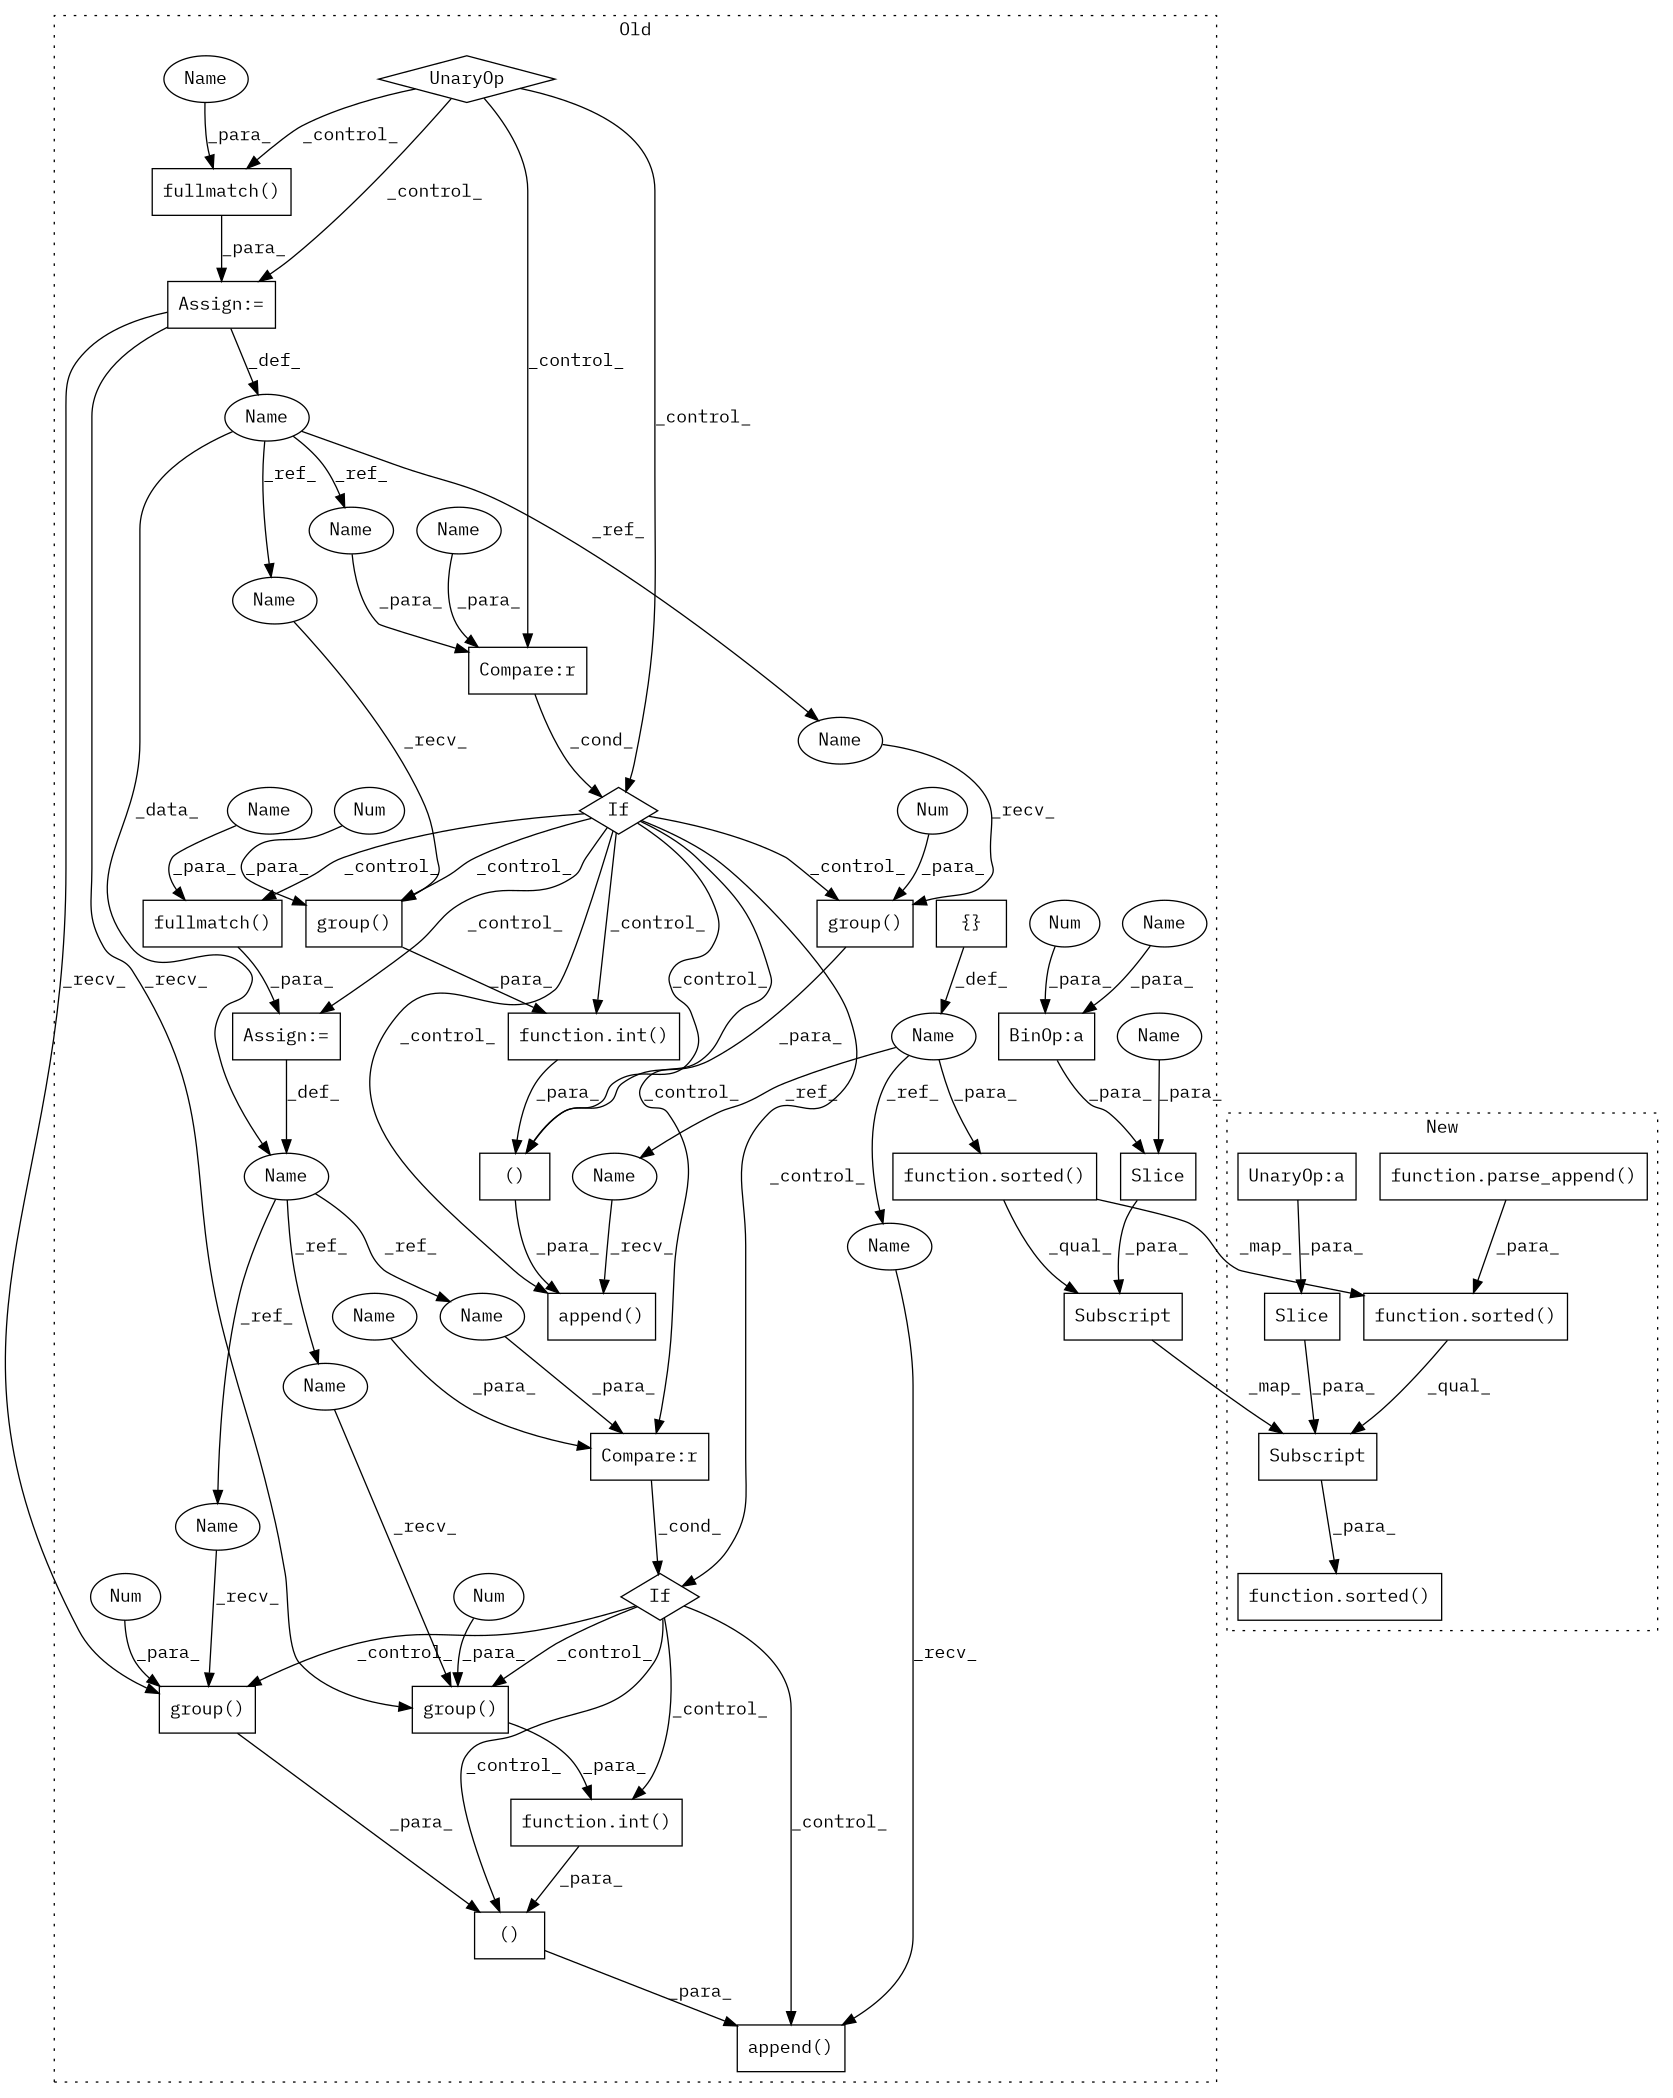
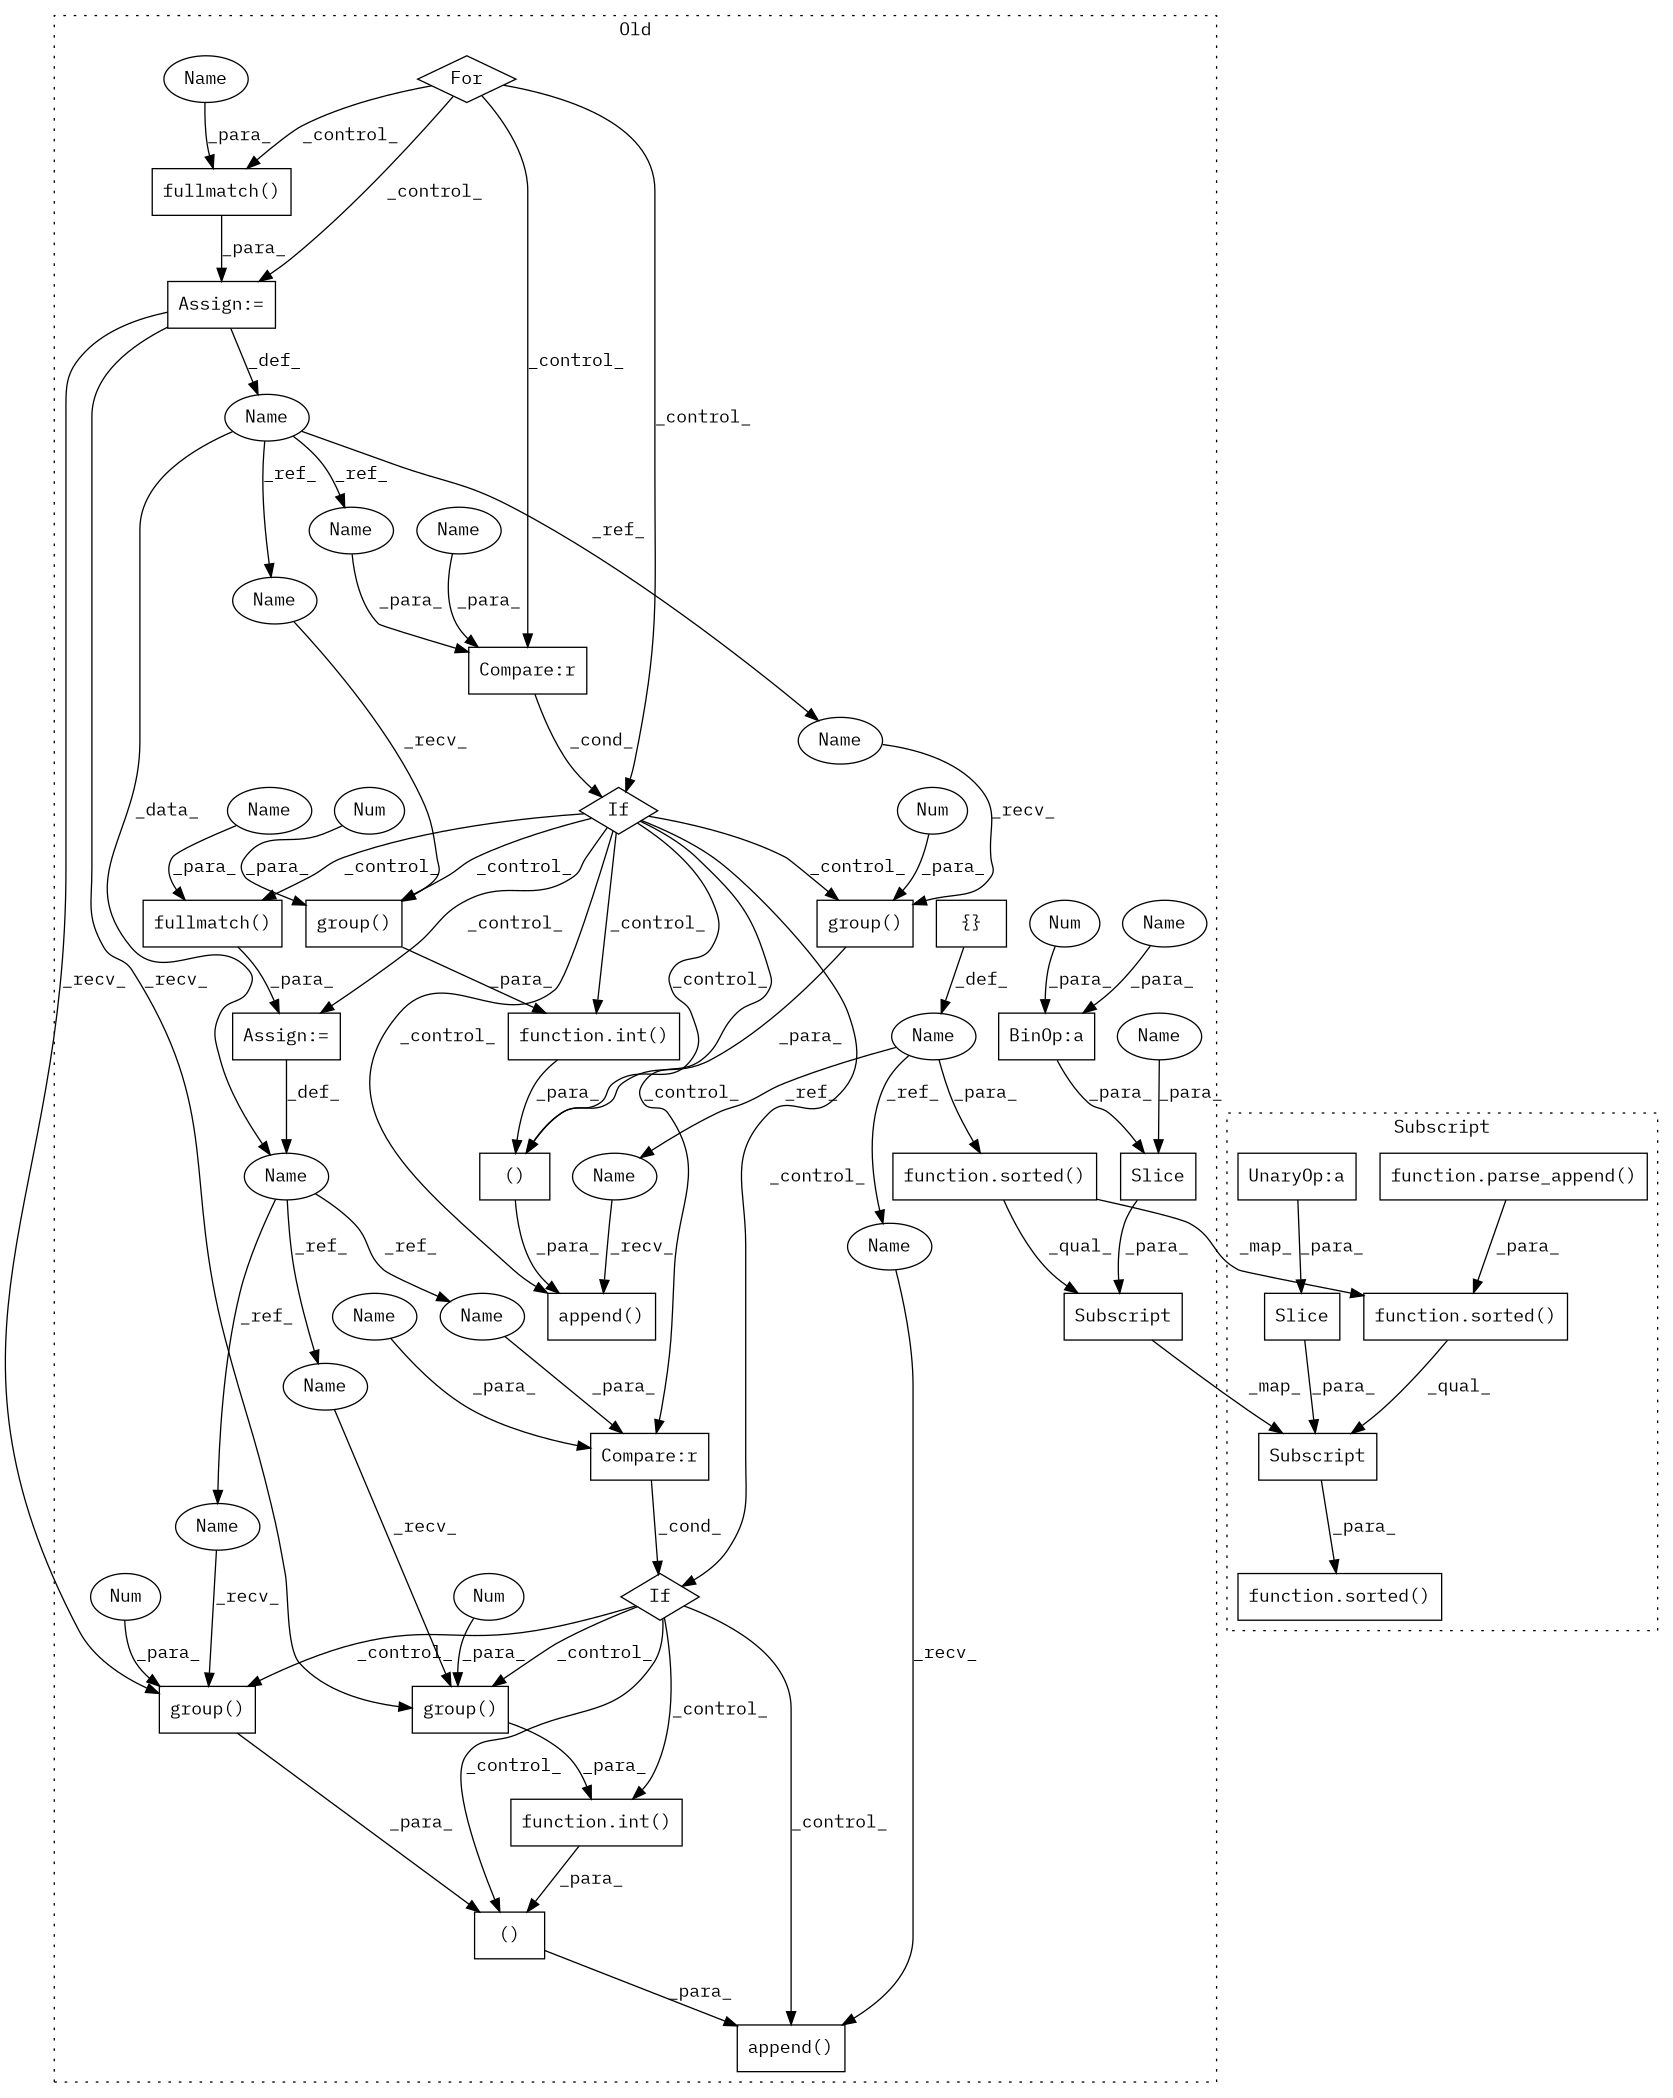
  digraph {
    fontname="IBM Plex Mono"
    node [a=87 fontname="IBM Plex Mono" l=1 s=1114 shape=box]
    edge [fontname="IBM Plex Mono"]
-   n1 [a=107 l="4,10" label=UnaryOp s="1040,1054" shape=diamond]
+   n1 [a=107 l="4,10" label=For s="1040,1054" shape=diamond]
    n2 [a=96 l=3 label=If s=1265 shape=diamond]
    n3 [a=54 l=12 label="()" s=1330]
    n4 [a=96 l=3 label=If s=1111 shape=diamond]
    n5 [a=54 l=12 label="()" s=1172]
    n6 [a=40 l=13 label="Compare:r"]
    n7 [a=40 l=13 label="Compare:r" s=1268]
    n8 [a=75 l="4,1" label="function.int()" s="1315,1329"]
    n9 [a=75 l="15,1" label="append()" s="1299,1343"]
    n10 [a=59 l="2,1" label="{}" s="1033,1033"]
    n11 [a=75 l="4,1" label="function.int()" s="1157,1171"]
    n12 [a=75 l="15,1" label="append()" s="1141,1185"]
    n13 [l=7 label=Name s=1023 shape=ellipse]
    n14 [label=Name s=1064 shape=ellipse]
    n15 [a=75 l="8,1" label="group()" s="1161,1170"]
    n16 [label=Name s=1213 shape=ellipse]
    n17 [a=75 l="8,1" label="group()" s="1319,1328"]
    n18 [a=75 l="32,1" label="fullmatch()" s="1068,1101"]
    n19 [a=76 label=Num s=1169 shape=ellipse]
    n20 [a=75 l="33,1" label="fullmatch()" s="1217,1251"]
    n21 [a=76 label=Num s=1327 shape=ellipse]
    n22 [a=75 l="8,1" label="group()" s="1174,1183"]
    n23 [a=76 label=Num s=1182 shape=ellipse]
    n24 [a=68 l=3 label="Assign:=" s=1214]
    n25 [a=75 l="8,1" label="group()" s="1332,1341"]
    n26 [a=76 label=Num s=1340 shape=ellipse]
    n27 [a=68 l=3 label="Assign:=" s=1065]
    n28 [a=63 l="23,0" label=Subscript s="1371,0"]
    n29 [a=82 label="BinOp:a" s=1388]
    n30 [a=80 l=6 label=Slice s=1387]
    n31 [a=75 l="7,1" label="function.sorted()" s="1371,1385"]
    n32 [a=76 label=Num s=1389 shape=ellipse]
    n33 [label=Name shape=ellipse]
    n34 [label=Name s=1161 shape=ellipse]
    n35 [label=Name s=1174 shape=ellipse]
    n36 [l=4 label=Name s=1277 shape=ellipse]
    n37 [l=4 label=Name s=1123 shape=ellipse]
    n38 [label=Name s=1250 shape=ellipse]
    n39 [label=Name s=1100 shape=ellipse]
    n40 [l=2 label=Name s=1391 shape=ellipse]
    n41 [label=Name s=1387 shape=ellipse]
    n42 [l=7 label=Name s=1299 shape=ellipse]
    n43 [l=7 label=Name s=1141 shape=ellipse]
    n44 [label=Name s=1268 shape=ellipse]
    n45 [label=Name s=1319 shape=ellipse]
    n46 [label=Name s=1332 shape=ellipse]
    n47 [a=75 l="18,1" label="function.parse_append()" s="1124,1147"]
    n48 [a=75 l="7,1" label="function.sorted()" s="1175,1203"]
    n49 [a=63 l="21,0" label=Subscript s="1182,0"]
    n50 [a=61 l=3 label="UnaryOp:a" s=1199]
    n51 [a=80 l=4 label=Slice s=1198]
    n52 [a=75 l="7,1" label="function.sorted()" s="1182,1196"]
    subgraph cluster_1 {
      label=Old
      style=dotted
      n1
      n2
      n3
      n4
      n5
      n6
      n7
      n8
      n9
      n10
      n11
      n12
      n13
      n14
      n15
      n16
      n17
      n18
      n19
      n20
      n21
      n22
      n23
      n24
      n25
      n26
      n27
      n28
      n29
      n30
      n31
      n32
      n33
      n34
      n35
      n36
      n37
      n38
      n39
      n40
      n41
      n42
      n43
      n44
      n45
      n46
    }
    subgraph cluster_2 {
-     label=New
+     label=Subscript
      style=dotted
      n47
      n48
      n49
      n50
      n51
      n52
    }
    n1 -> n4 [label=_control_]
    n1 -> n6 [label=_control_]
    n1 -> n18 [label=_control_]
    n1 -> n27 [label=_control_]
    n2 -> n3 [label=_control_]
    n2 -> n8 [label=_control_]
    n2 -> n9 [label=_control_]
    n2 -> n17 [label=_control_]
    n2 -> n25 [label=_control_]
    n3 -> n9 [label=_para_]
    n4 -> n2 [label=_control_]
    n4 -> n5 [label=_control_]
    n4 -> n7 [label=_control_]
    n4 -> n11 [label=_control_]
    n4 -> n12 [label=_control_]
    n4 -> n15 [label=_control_]
    n4 -> n20 [label=_control_]
    n4 -> n22 [label=_control_]
    n4 -> n24 [label=_control_]
    n5 -> n12 [label=_para_]
    n6 -> n4 [label=_cond_]
    n7 -> n2 [label=_cond_]
    n8 -> n3 [label=_para_]
    n10 -> n13 [label=_def_]
    n11 -> n5 [label=_para_]
    n13 -> n31 [label=_para_]
    n13 -> n42 [label=_ref_]
    n13 -> n43 [label=_ref_]
    n14 -> n16 [label=_data_]
    n14 -> n33 [label=_ref_]
    n14 -> n34 [label=_ref_]
    n14 -> n35 [label=_ref_]
    n15 -> n11 [label=_para_]
    n16 -> n44 [label=_ref_]
    n16 -> n45 [label=_ref_]
    n16 -> n46 [label=_ref_]
    n17 -> n8 [label=_para_]
    n18 -> n27 [label=_para_]
    n19 -> n15 [label=_para_]
    n20 -> n24 [label=_para_]
    n21 -> n17 [label=_para_]
    n22 -> n5 [label=_para_]
    n23 -> n22 [label=_para_]
    n24 -> n16 [label=_def_]
    n25 -> n3 [label=_para_]
    n26 -> n25 [label=_para_]
    n27 -> n14 [label=_def_]
    n27 -> n17 [label=_recv_]
    n27 -> n25 [label=_recv_]
    n28 -> n49 [label=_map_]
    n29 -> n30 [label=_para_]
    n30 -> n28 [label=_para_]
    n31 -> n28 [label=_qual_]
    n31 -> n52 [label=_map_]
    n32 -> n29 [label=_para_]
    n33 -> n6 [label=_para_]
    n34 -> n15 [label=_recv_]
    n35 -> n22 [label=_recv_]
    n36 -> n7 [label=_para_]
    n37 -> n6 [label=_para_]
    n38 -> n20 [label=_para_]
    n39 -> n18 [label=_para_]
    n40 -> n30 [label=_para_]
    n41 -> n29 [label=_para_]
    n42 -> n9 [label=_recv_]
    n43 -> n12 [label=_recv_]
    n44 -> n7 [label=_para_]
    n45 -> n17 [label=_recv_]
    n46 -> n25 [label=_recv_]
    n47 -> n52 [label=_para_]
    n49 -> n48 [label=_para_]
    n50 -> n51 [label=_para_]
    n51 -> n49 [label=_para_]
    n52 -> n49 [label=_qual_]
  }
